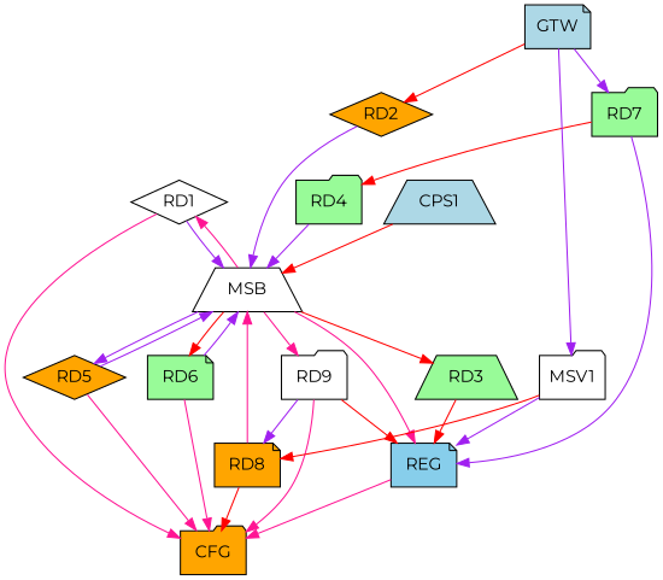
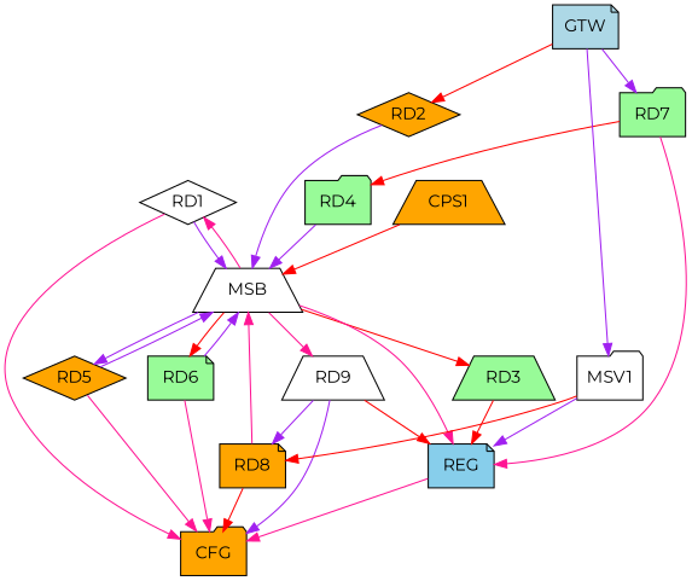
  strict digraph {
    fontname=Montserrat
    node [fillcolor=white fontname=Montserrat shape=trapezium style=filled]
    edge [color=purple fontname=Montserrat]
    n1 [label=RD1 shape=diamond]
    n2 [label=MSB]
    n3 [fillcolor=orange label=CFG shape=folder]
    n4 [fillcolor=palegreen label=RD3]
    n5 [fillcolor=skyblue label=REG shape=note]
    n6 [fillcolor=orange label=RD5 shape=diamond]
    n7 [fillcolor=palegreen label=RD6 shape=note]
-   n8 [label=RD9 shape=folder]
+   n8 [label=RD9]
    n9 [fillcolor=orange label=RD2 shape=diamond]
    n10 [fillcolor=palegreen label=RD4 shape=folder]
    n11 [fillcolor=palegreen label=RD7 shape=folder]
    n12 [fillcolor=orange label=RD8 shape=note]
-   n13 [fillcolor=lightblue label=CPS1]
+   n13 [fillcolor=orange label=CPS1]
    n14 [fillcolor=lightblue label=GTW shape=note]
    n15 [label=MSV1 shape=folder]
    n1 -> n2
    n1 -> n3 [color=deeppink]
    n2 -> n1 [color=deeppink]
    n2 -> n4 [color=red]
    n2 -> n5 [color=deeppink]
    n2 -> n6
    n2 -> n7 [color=red]
    n2 -> n8 [color=deeppink]
    n4 -> n5 [color=red]
    n5 -> n3 [color=deeppink]
    n6 -> n2
    n6 -> n3 [color=deeppink]
    n7 -> n2
    n7 -> n3 [color=deeppink]
-   n8 -> n3 [color=deeppink]
+   n8 -> n3
    n8 -> n5 [color=red]
    n8 -> n12
    n9 -> n2
    n10 -> n2
-   n11 -> n5
+   n11 -> n5 [color=deeppink]
    n11 -> n10 [color=red]
    n12 -> n2 [color=deeppink]
    n12 -> n3 [color=red]
    n13 -> n2 [color=red]
    n14 -> n9 [color=red]
    n14 -> n11
    n14 -> n15
    n15 -> n5
    n15 -> n12 [color=red]
  }
